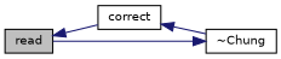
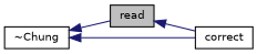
  digraph {
    rankdir=LR
    node [color=black fontname=Helvetica fontsize=10 shape=record]
    edge [color=midnightblue dir=back fontname=Helvetica fontsize=10 labelfontname=Helvetica labelfontsize=10 style=solid]
    n1 [fillcolor=grey75 fontcolor=black height=0.2 label=read style=filled width=0.4]
    n2 [height=0.2 label=correct width=0.4]
    n3 [height=0.2 label="~Chung" width=0.4]
    n1 -> n2
-   n2 -> n3
+   n3 -> n2
    n3 -> n1
  }
